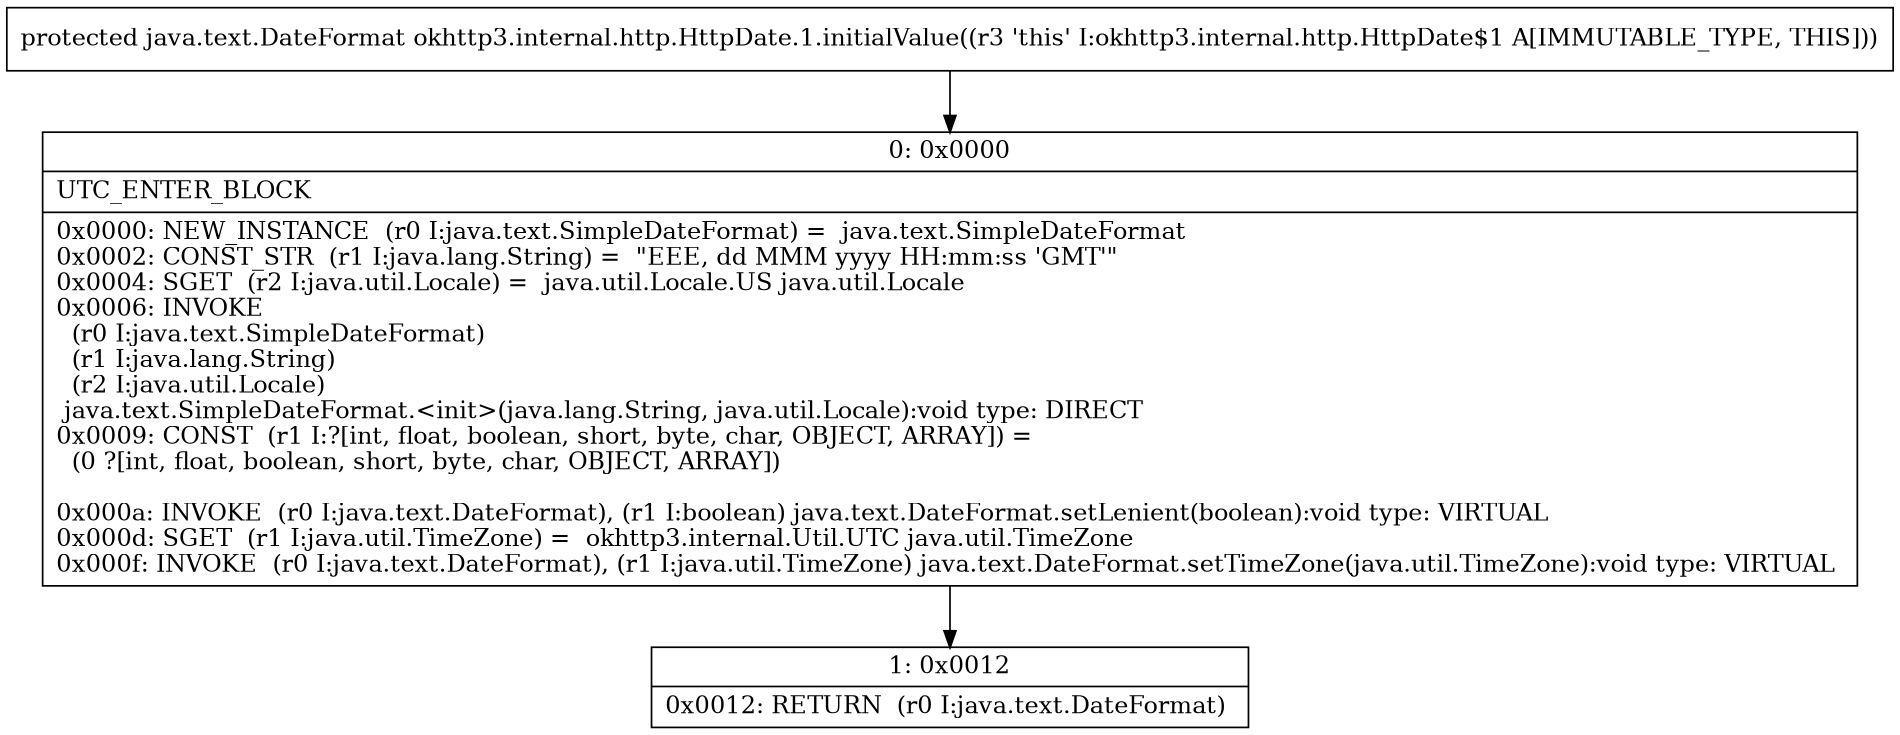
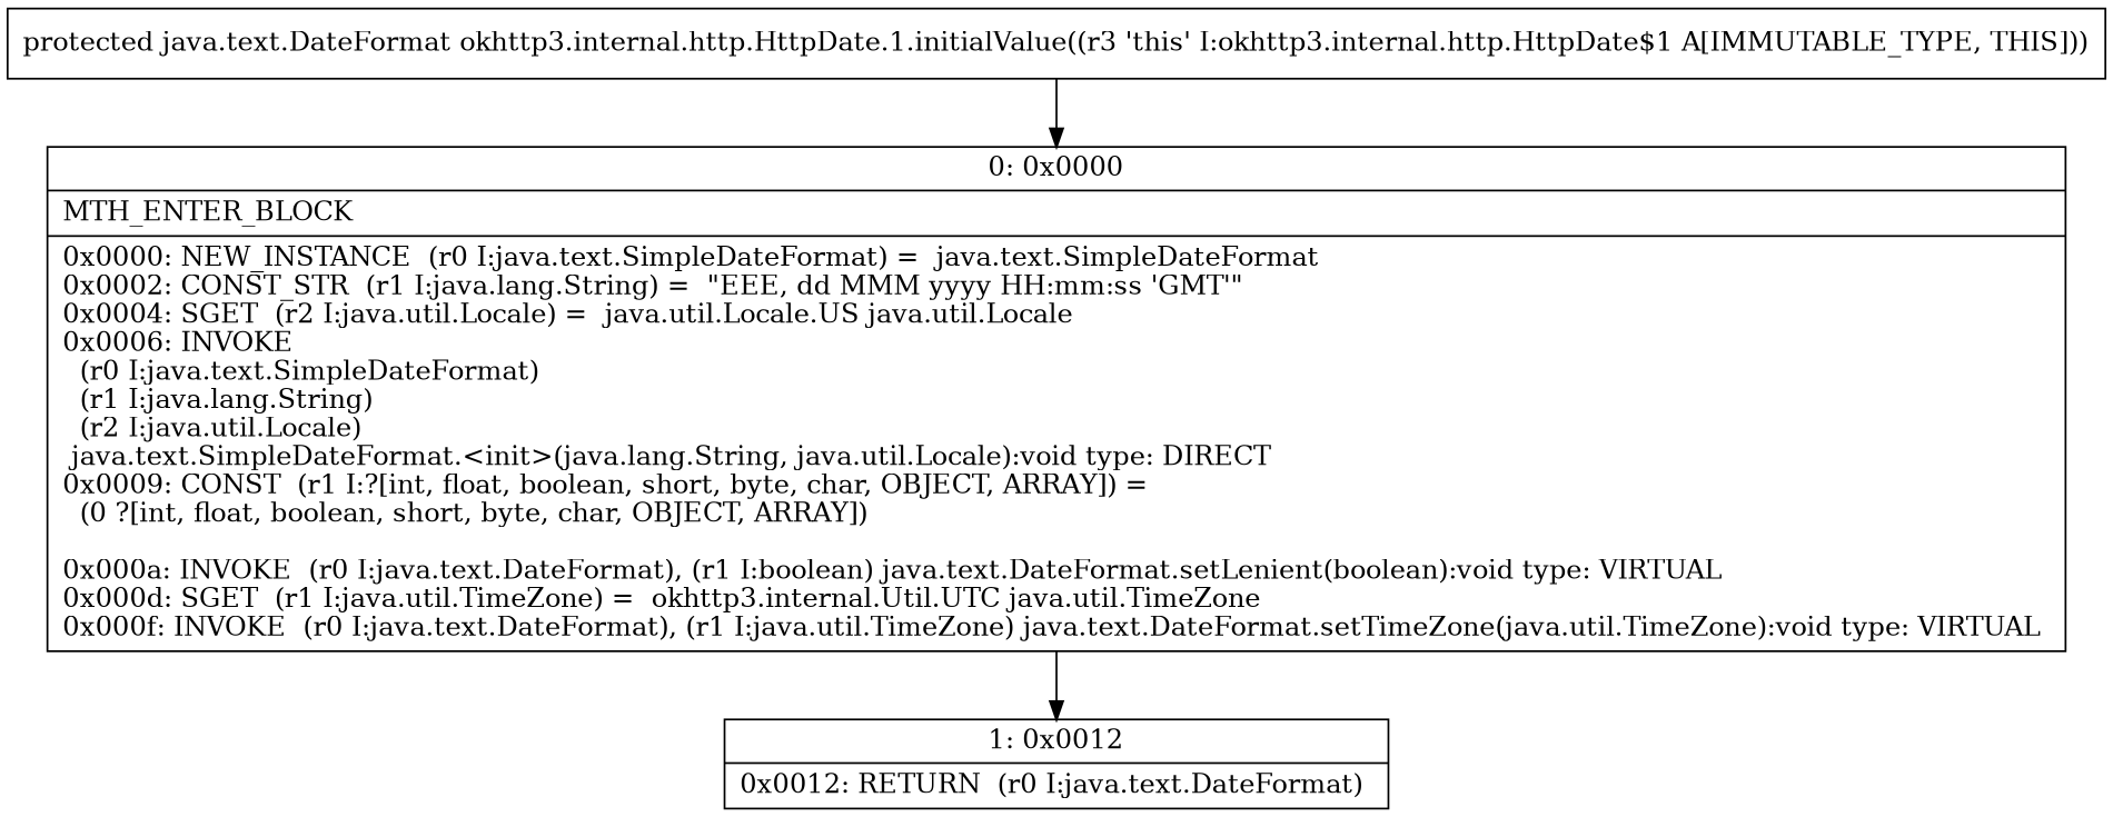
  digraph {
    fontname="DejaVu Serif"
    node [shape=record fontname="DejaVu Serif"]
    edge [fontname="DejaVu Serif"]
-   n1 [label="{0\:\ 0x0000|UTC_ENTER_BLOCK\l|0x0000: NEW_INSTANCE  (r0 I:java.text.SimpleDateFormat) =  java.text.SimpleDateFormat \l0x0002: CONST_STR  (r1 I:java.lang.String) =  \"EEE, dd MMM yyyy HH:mm:ss 'GMT'\" \l0x0004: SGET  (r2 I:java.util.Locale) =  java.util.Locale.US java.util.Locale \l0x0006: INVOKE  \l  (r0 I:java.text.SimpleDateFormat)\l  (r1 I:java.lang.String)\l  (r2 I:java.util.Locale)\l java.text.SimpleDateFormat.\<init\>(java.lang.String, java.util.Locale):void type: DIRECT \l0x0009: CONST  (r1 I:?[int, float, boolean, short, byte, char, OBJECT, ARRAY]) = \l  (0 ?[int, float, boolean, short, byte, char, OBJECT, ARRAY])\l \l0x000a: INVOKE  (r0 I:java.text.DateFormat), (r1 I:boolean) java.text.DateFormat.setLenient(boolean):void type: VIRTUAL \l0x000d: SGET  (r1 I:java.util.TimeZone) =  okhttp3.internal.Util.UTC java.util.TimeZone \l0x000f: INVOKE  (r0 I:java.text.DateFormat), (r1 I:java.util.TimeZone) java.text.DateFormat.setTimeZone(java.util.TimeZone):void type: VIRTUAL \l}"]
+   n1 [label="{0\:\ 0x0000|MTH_ENTER_BLOCK\l|0x0000: NEW_INSTANCE  (r0 I:java.text.SimpleDateFormat) =  java.text.SimpleDateFormat \l0x0002: CONST_STR  (r1 I:java.lang.String) =  \"EEE, dd MMM yyyy HH:mm:ss 'GMT'\" \l0x0004: SGET  (r2 I:java.util.Locale) =  java.util.Locale.US java.util.Locale \l0x0006: INVOKE  \l  (r0 I:java.text.SimpleDateFormat)\l  (r1 I:java.lang.String)\l  (r2 I:java.util.Locale)\l java.text.SimpleDateFormat.\<init\>(java.lang.String, java.util.Locale):void type: DIRECT \l0x0009: CONST  (r1 I:?[int, float, boolean, short, byte, char, OBJECT, ARRAY]) = \l  (0 ?[int, float, boolean, short, byte, char, OBJECT, ARRAY])\l \l0x000a: INVOKE  (r0 I:java.text.DateFormat), (r1 I:boolean) java.text.DateFormat.setLenient(boolean):void type: VIRTUAL \l0x000d: SGET  (r1 I:java.util.TimeZone) =  okhttp3.internal.Util.UTC java.util.TimeZone \l0x000f: INVOKE  (r0 I:java.text.DateFormat), (r1 I:java.util.TimeZone) java.text.DateFormat.setTimeZone(java.util.TimeZone):void type: VIRTUAL \l}"]
    n2 [label="{1\:\ 0x0012|0x0012: RETURN  (r0 I:java.text.DateFormat) \l}"]
    n3 [label="{protected java.text.DateFormat okhttp3.internal.http.HttpDate.1.initialValue((r3 'this' I:okhttp3.internal.http.HttpDate$1 A[IMMUTABLE_TYPE, THIS])) }"]
    n1 -> n2
    n3 -> n1
  }
